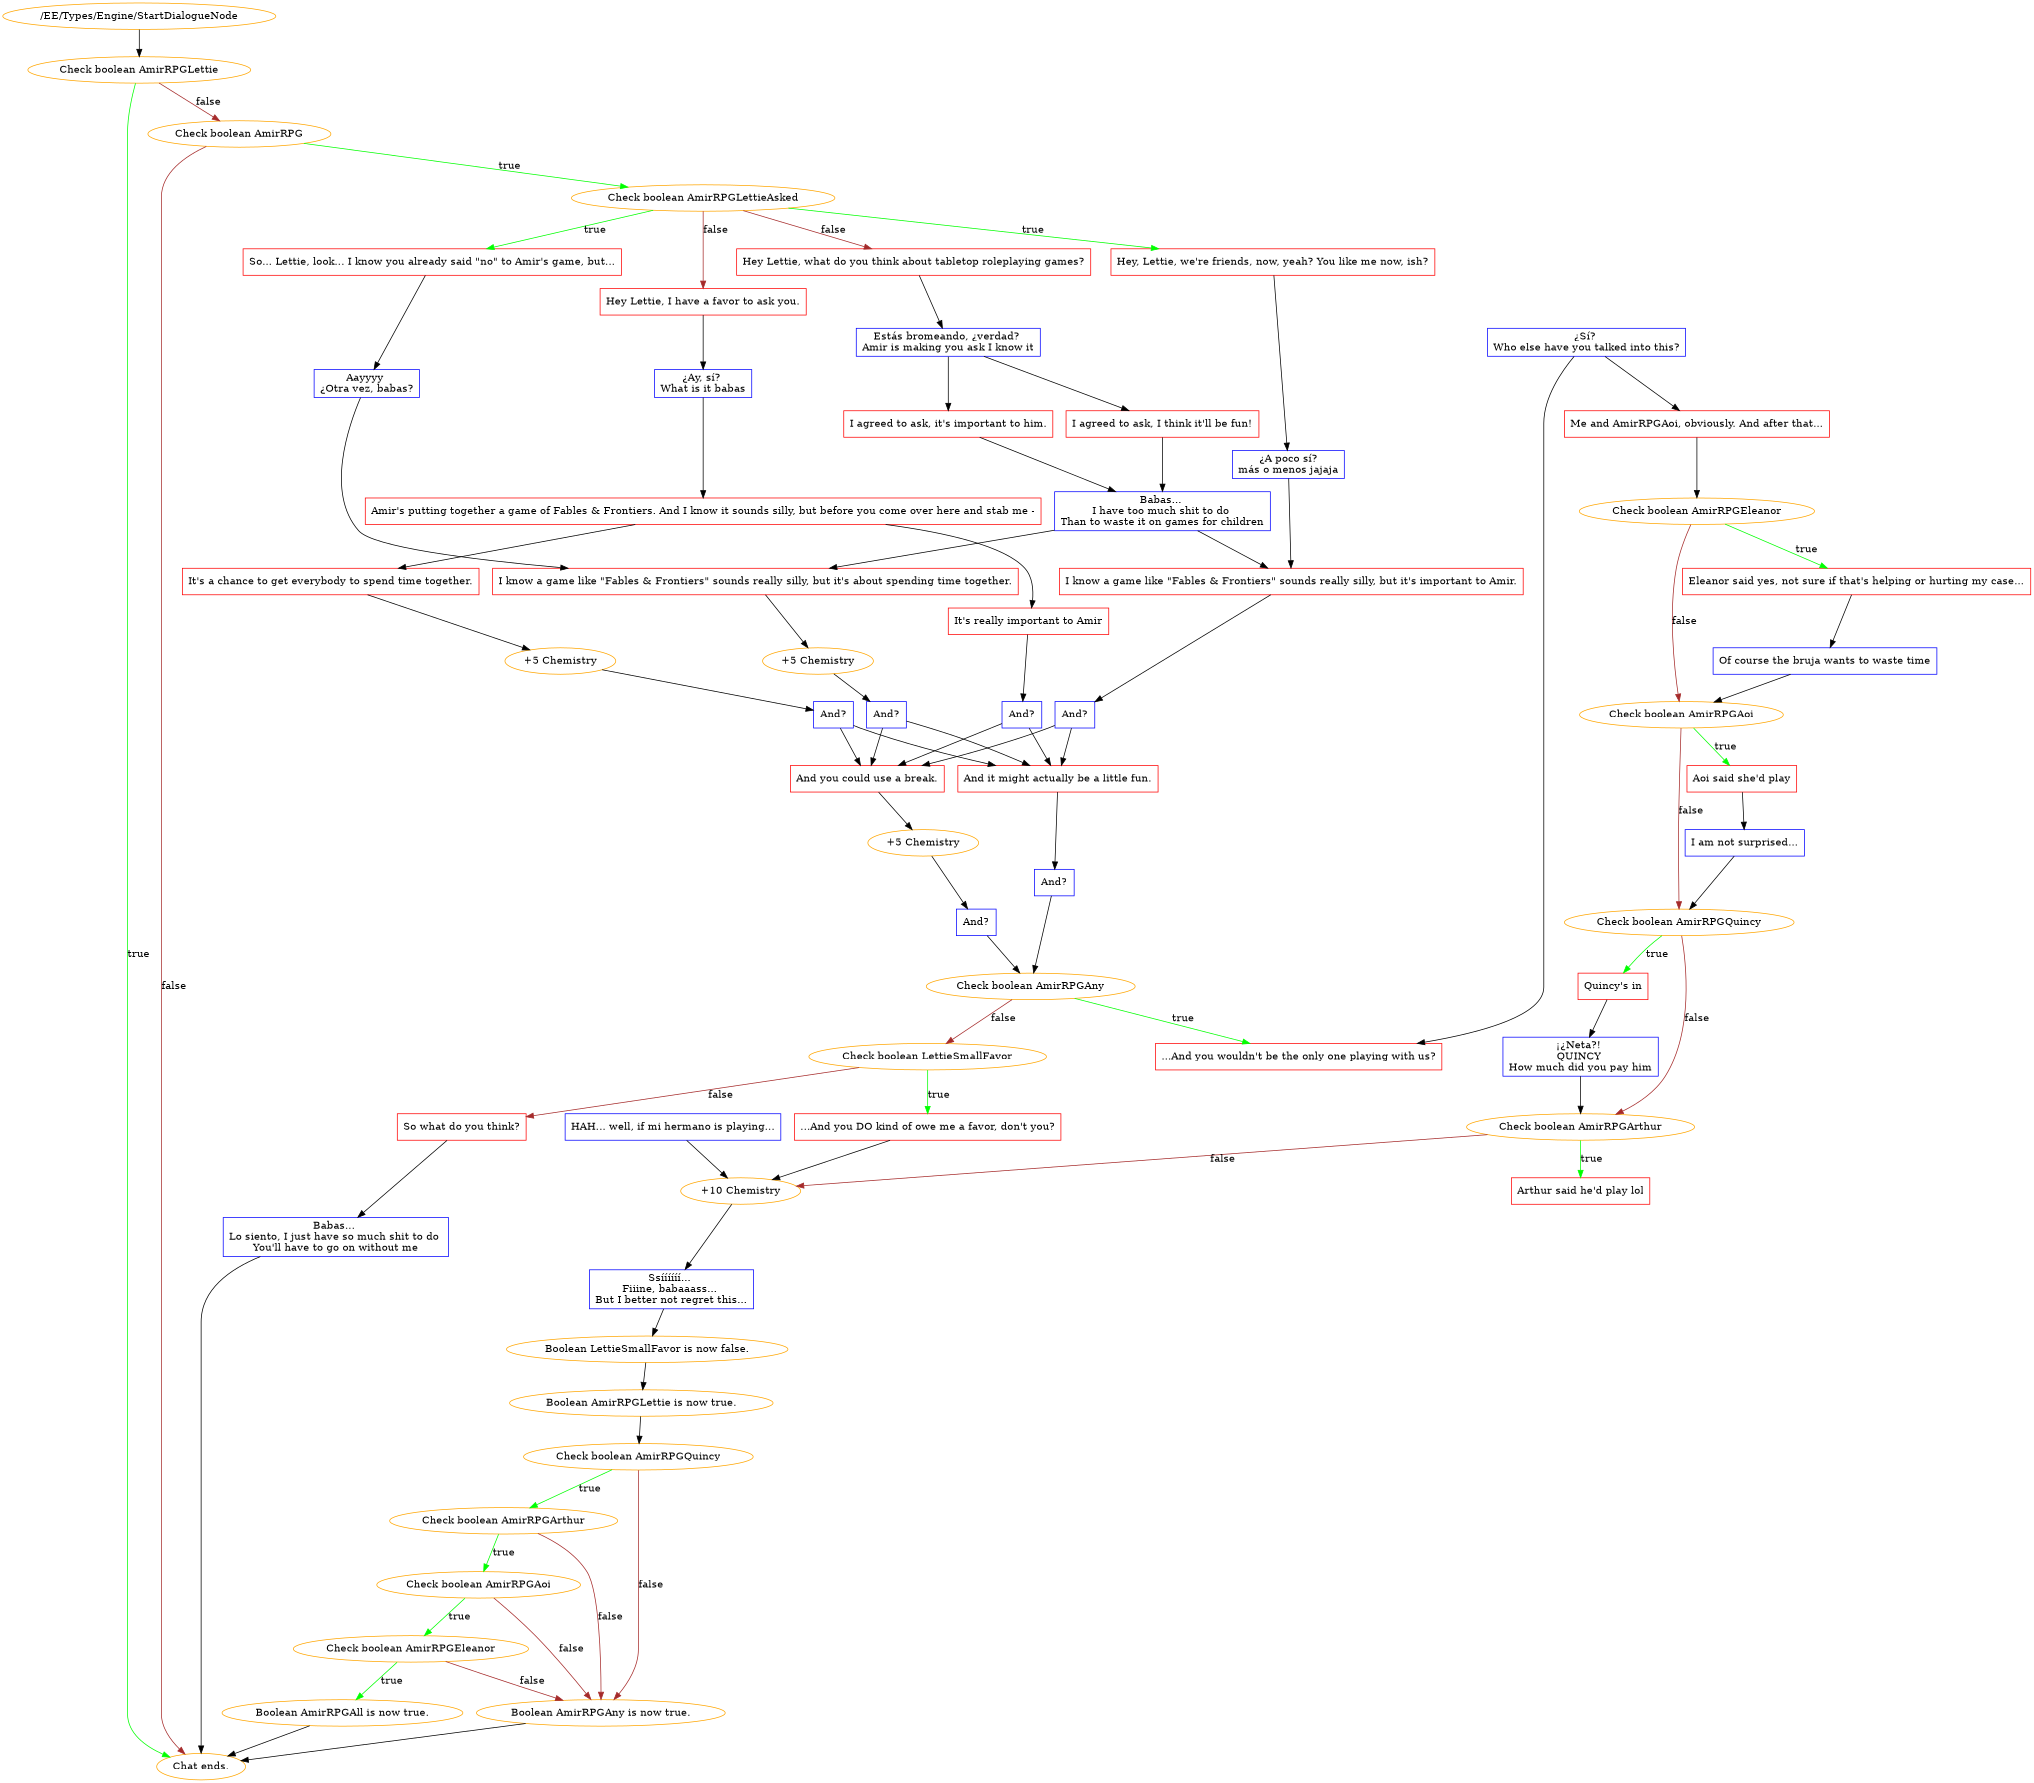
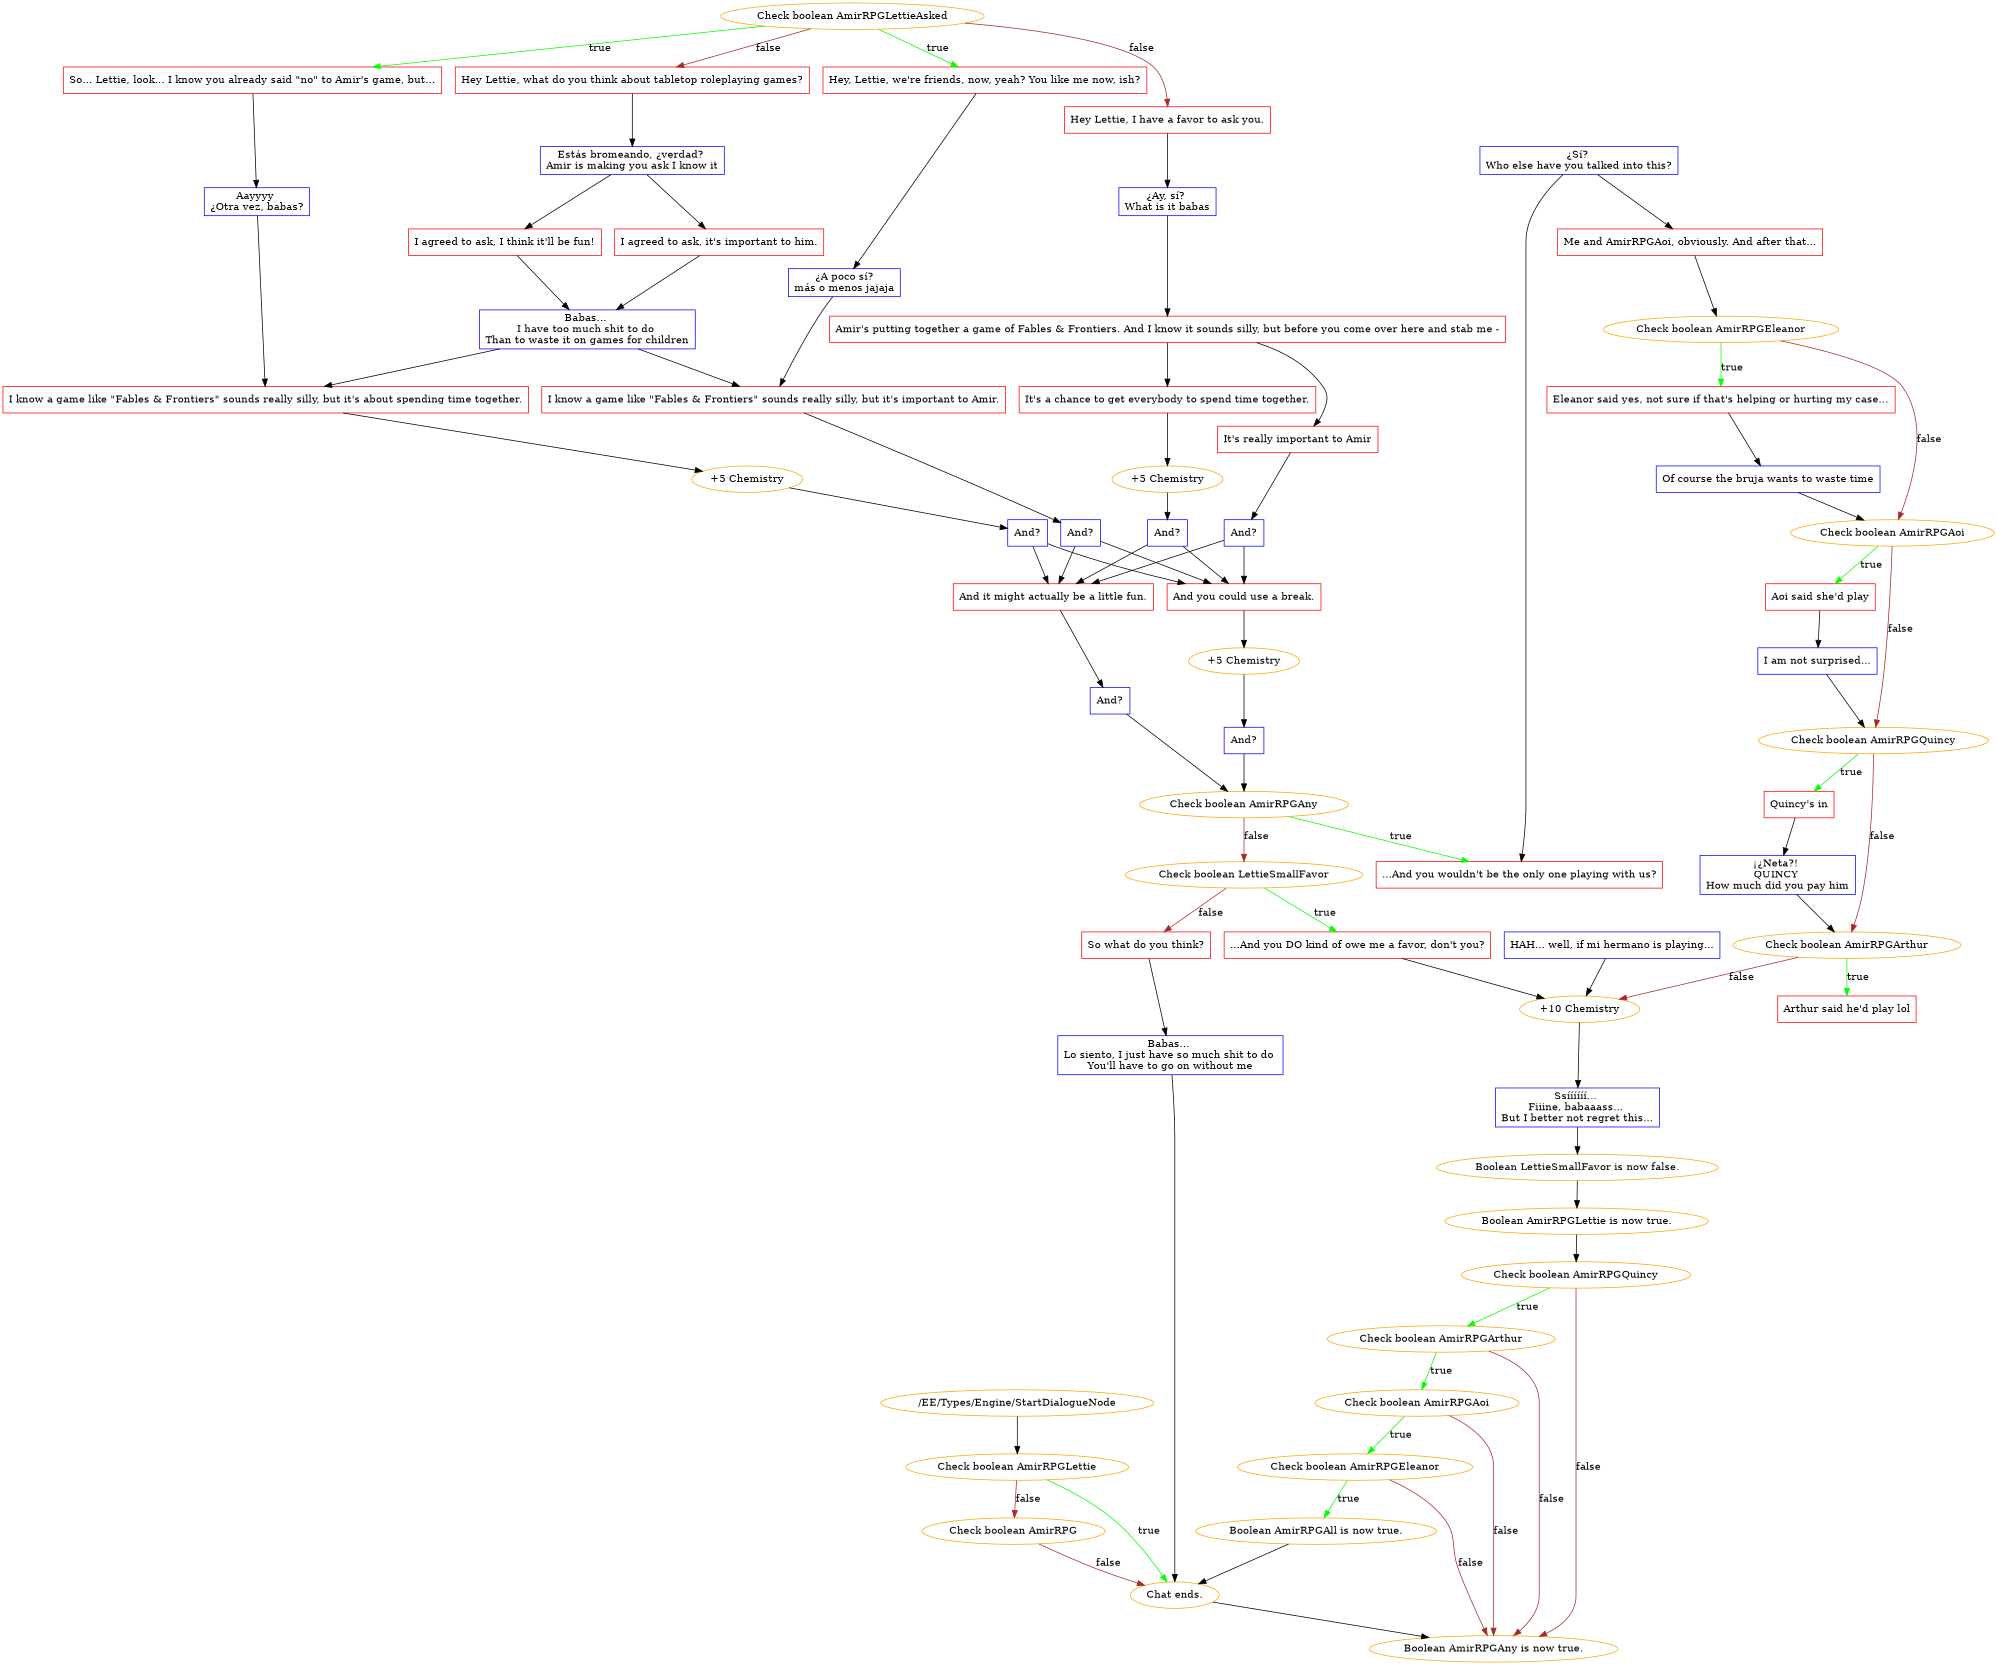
  digraph {
    node [color=orange shape=box]
    n1 [label="/EE/Types/Engine/StartDialogueNode" shape=""]
    n2 [label="Check boolean AmirRPGLettie" shape=""]
    "Chat ends." [shape=""]
    n4 [label="Check boolean AmirRPG" shape=""]
    n5 [label="Check boolean AmirRPGLettieAsked" shape=""]
    n6 [color=red label="So... Lettie, look... I know you already said \"no\" to Amir's game, but..."]
    n7 [color=red label="Hey, Lettie, we're friends, now, yeah? You like me now, ish?"]
    n8 [color=red label="Hey Lettie, what do you think about tabletop roleplaying games?"]
    n9 [color=red label="Hey Lettie, I have a favor to ask you."]
    n10 [color=blue label="Aayyyy \n¿Otra vez, babas?"]
    n11 [color=blue label="¿A poco sí?\nmás o menos jajaja"]
    n12 [color=blue label="Estás bromeando, ¿verdad? \nAmir is making you ask I know it"]
    n13 [color=blue label="¿Ay, sí? \nWhat is it babas"]
    n14 [color=red label="I know a game like \"Fables & Frontiers\" sounds really silly, but it's about spending time together."]
    n15 [color=red label="I know a game like \"Fables & Frontiers\" sounds really silly, but it's important to Amir."]
    n16 [color=red label="I agreed to ask, I think it'll be fun!"]
    n17 [color=red label="I agreed to ask, it's important to him."]
    n18 [color=red label="Amir's putting together a game of Fables & Frontiers. And I know it sounds silly, but before you come over here and stab me -"]
    n19 [label="+5 Chemistry" shape=""]
    n20 [color=blue label="And?"]
    n21 [color=blue label="Babas... \nI have too much shit to do \nThan to waste it on games for children"]
    n22 [color=red label="It's a chance to get everybody to spend time together."]
    n23 [color=red label="It's really important to Amir"]
    n24 [color=blue label="And?"]
    n25 [color=red label="And it might actually be a little fun."]
    n26 [color=red label="And you could use a break."]
    n27 [label="+5 Chemistry" shape=""]
    n28 [color=blue label="And?"]
    n29 [color=blue label="And?"]
    n30 [label="+5 Chemistry" shape=""]
    n31 [color=blue label="And?"]
    n32 [label="Check boolean AmirRPGAny" shape=""]
    n33 [color=blue label="And?"]
    n34 [color=red label="...And you wouldn't be the only one playing with us?"]
    n35 [label="Check boolean LettieSmallFavor" shape=""]
    n36 [color=red label="...And you DO kind of owe me a favor, don't you?"]
    n37 [color=red label="So what do you think?"]
    n38 [color=blue label="¿Sí? \nWho else have you talked into this?"]
    n39 [color=red label="Me and AmirRPGAoi, obviously. And after that..."]
    n40 [label="+10 Chemistry" shape=""]
    n41 [color=blue label="Babas... \nLo siento, I just have so much shit to do \nYou'll have to go on without me"]
    n42 [label="Check boolean AmirRPGEleanor" shape=""]
    n43 [color=blue label="Ssíííííí... \nFiiine, babaaass... \nBut I better not regret this..."]
    n44 [color=red label="Eleanor said yes, not sure if that's helping or hurting my case..."]
    n45 [label="Check boolean AmirRPGAoi" shape=""]
    n46 [label="Boolean LettieSmallFavor is now false." shape=""]
    n47 [color=blue label="Of course the bruja wants to waste time"]
    n48 [color=red label="Aoi said she'd play"]
    n49 [label="Check boolean AmirRPGQuincy" shape=""]
    n50 [label="Boolean AmirRPGLettie is now true." shape=""]
    n51 [color=blue label="I am not surprised..."]
    n52 [color=red label="Quincy's in"]
    n53 [label="Check boolean AmirRPGArthur" shape=""]
    n54 [label="Check boolean AmirRPGQuincy" shape=""]
    n55 [color=blue label="¡¿Neta?! \nQUINCY \nHow much did you pay him"]
    n56 [color=red label="Arthur said he'd play lol"]
    n57 [label="Check boolean AmirRPGArthur" shape=""]
    n58 [label="Boolean AmirRPGAny is now true." shape=""]
    n59 [label="Check boolean AmirRPGAoi" shape=""]
    n60 [color=blue label="HAH... well, if mi hermano is playing..."]
    n61 [label="Check boolean AmirRPGEleanor" shape=""]
    n62 [label="Boolean AmirRPGAll is now true." shape=""]
    n1 -> n2
    n2 -> "Chat ends." [color=green label=true]
    n2 -> n4 [color=brown label=false]
    n4 -> "Chat ends." [color=brown label=false]
-   n4 -> n5 [color=green label=true]
    n5 -> n6 [color=green label=true]
    n5 -> n7 [color=green label=true]
    n5 -> n8 [color=brown label=false]
    n5 -> n9 [color=brown label=false]
    n6 -> n10
    n7 -> n11
    n8 -> n12
    n9 -> n13
    n10 -> n14
    n11 -> n15
    n12 -> n16
    n12 -> n17
    n13 -> n18
    n14 -> n19
    n15 -> n20
    n16 -> n21
    n17 -> n21
    n18 -> n22
    n18 -> n23
    n19 -> n24
    n20 -> n25
    n20 -> n26
    n21 -> n14
    n21 -> n15
    n22 -> n27
    n23 -> n28
    n24 -> n25
    n24 -> n26
    n25 -> n29
    n26 -> n30
    n27 -> n31
    n28 -> n25
    n28 -> n26
    n29 -> n32
    n30 -> n33
    n31 -> n25
    n31 -> n26
    n32 -> n34 [color=green label=true]
    n32 -> n35 [color=brown label=false]
    n33 -> n32
    n35 -> n36 [color=green label=true]
    n35 -> n37 [color=brown label=false]
    n36 -> n40
    n37 -> n41
    n38 -> n34
    n38 -> n39
    n39 -> n42
    n40 -> n43
    n41 -> "Chat ends."
    n42 -> n44 [color=green label=true]
    n42 -> n45 [color=brown label=false]
    n43 -> n46
    n44 -> n47
    n45 -> n48 [color=green label=true]
    n45 -> n49 [color=brown label=false]
    n46 -> n50
    n47 -> n45
    n48 -> n51
    n49 -> n52 [color=green label=true]
    n49 -> n53 [color=brown label=false]
    n50 -> n54
    n51 -> n49
    n52 -> n55
    n53 -> n40 [color=brown label=false]
    n53 -> n56 [color=green label=true]
    n54 -> n57 [color=green label=true]
    n54 -> n58 [color=brown label=false]
    n55 -> n53
    n57 -> n58 [color=brown label=false]
    n57 -> n59 [color=green label=true]
-   n58 -> "Chat ends."
+   "Chat ends." -> n58
    n59 -> n58 [color=brown label=false]
    n59 -> n61 [color=green label=true]
    n60 -> n40
    n61 -> n58 [color=brown label=false]
    n61 -> n62 [color=green label=true]
    n62 -> "Chat ends."
  }
